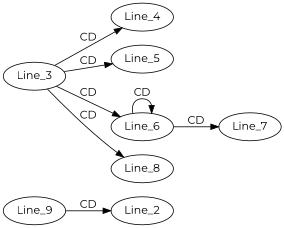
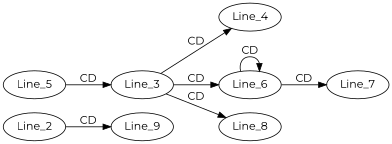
  digraph {
    fontname=Montserrat
    rankdir=LR
    node [fontname=Montserrat]
    edge [fontname=Montserrat]
    n1 [label=Line_9]
    Line_2
    Line_3
    Line_4
    Line_5
    Line_6
    Line_8
    Line_7
-   n1 -> Line_2 [label=CD]
+   Line_2 -> n1 [label=CD]
    Line_3 -> Line_4 [label=CD]
-   Line_3 -> Line_5 [label=CD]
+   Line_5 -> Line_3 [label=CD]
    Line_3 -> Line_6 [label=CD]
    Line_3 -> Line_8 [label=CD]
    Line_6 -> Line_6 [label=CD]
    Line_6 -> Line_7 [label=CD]
  }
